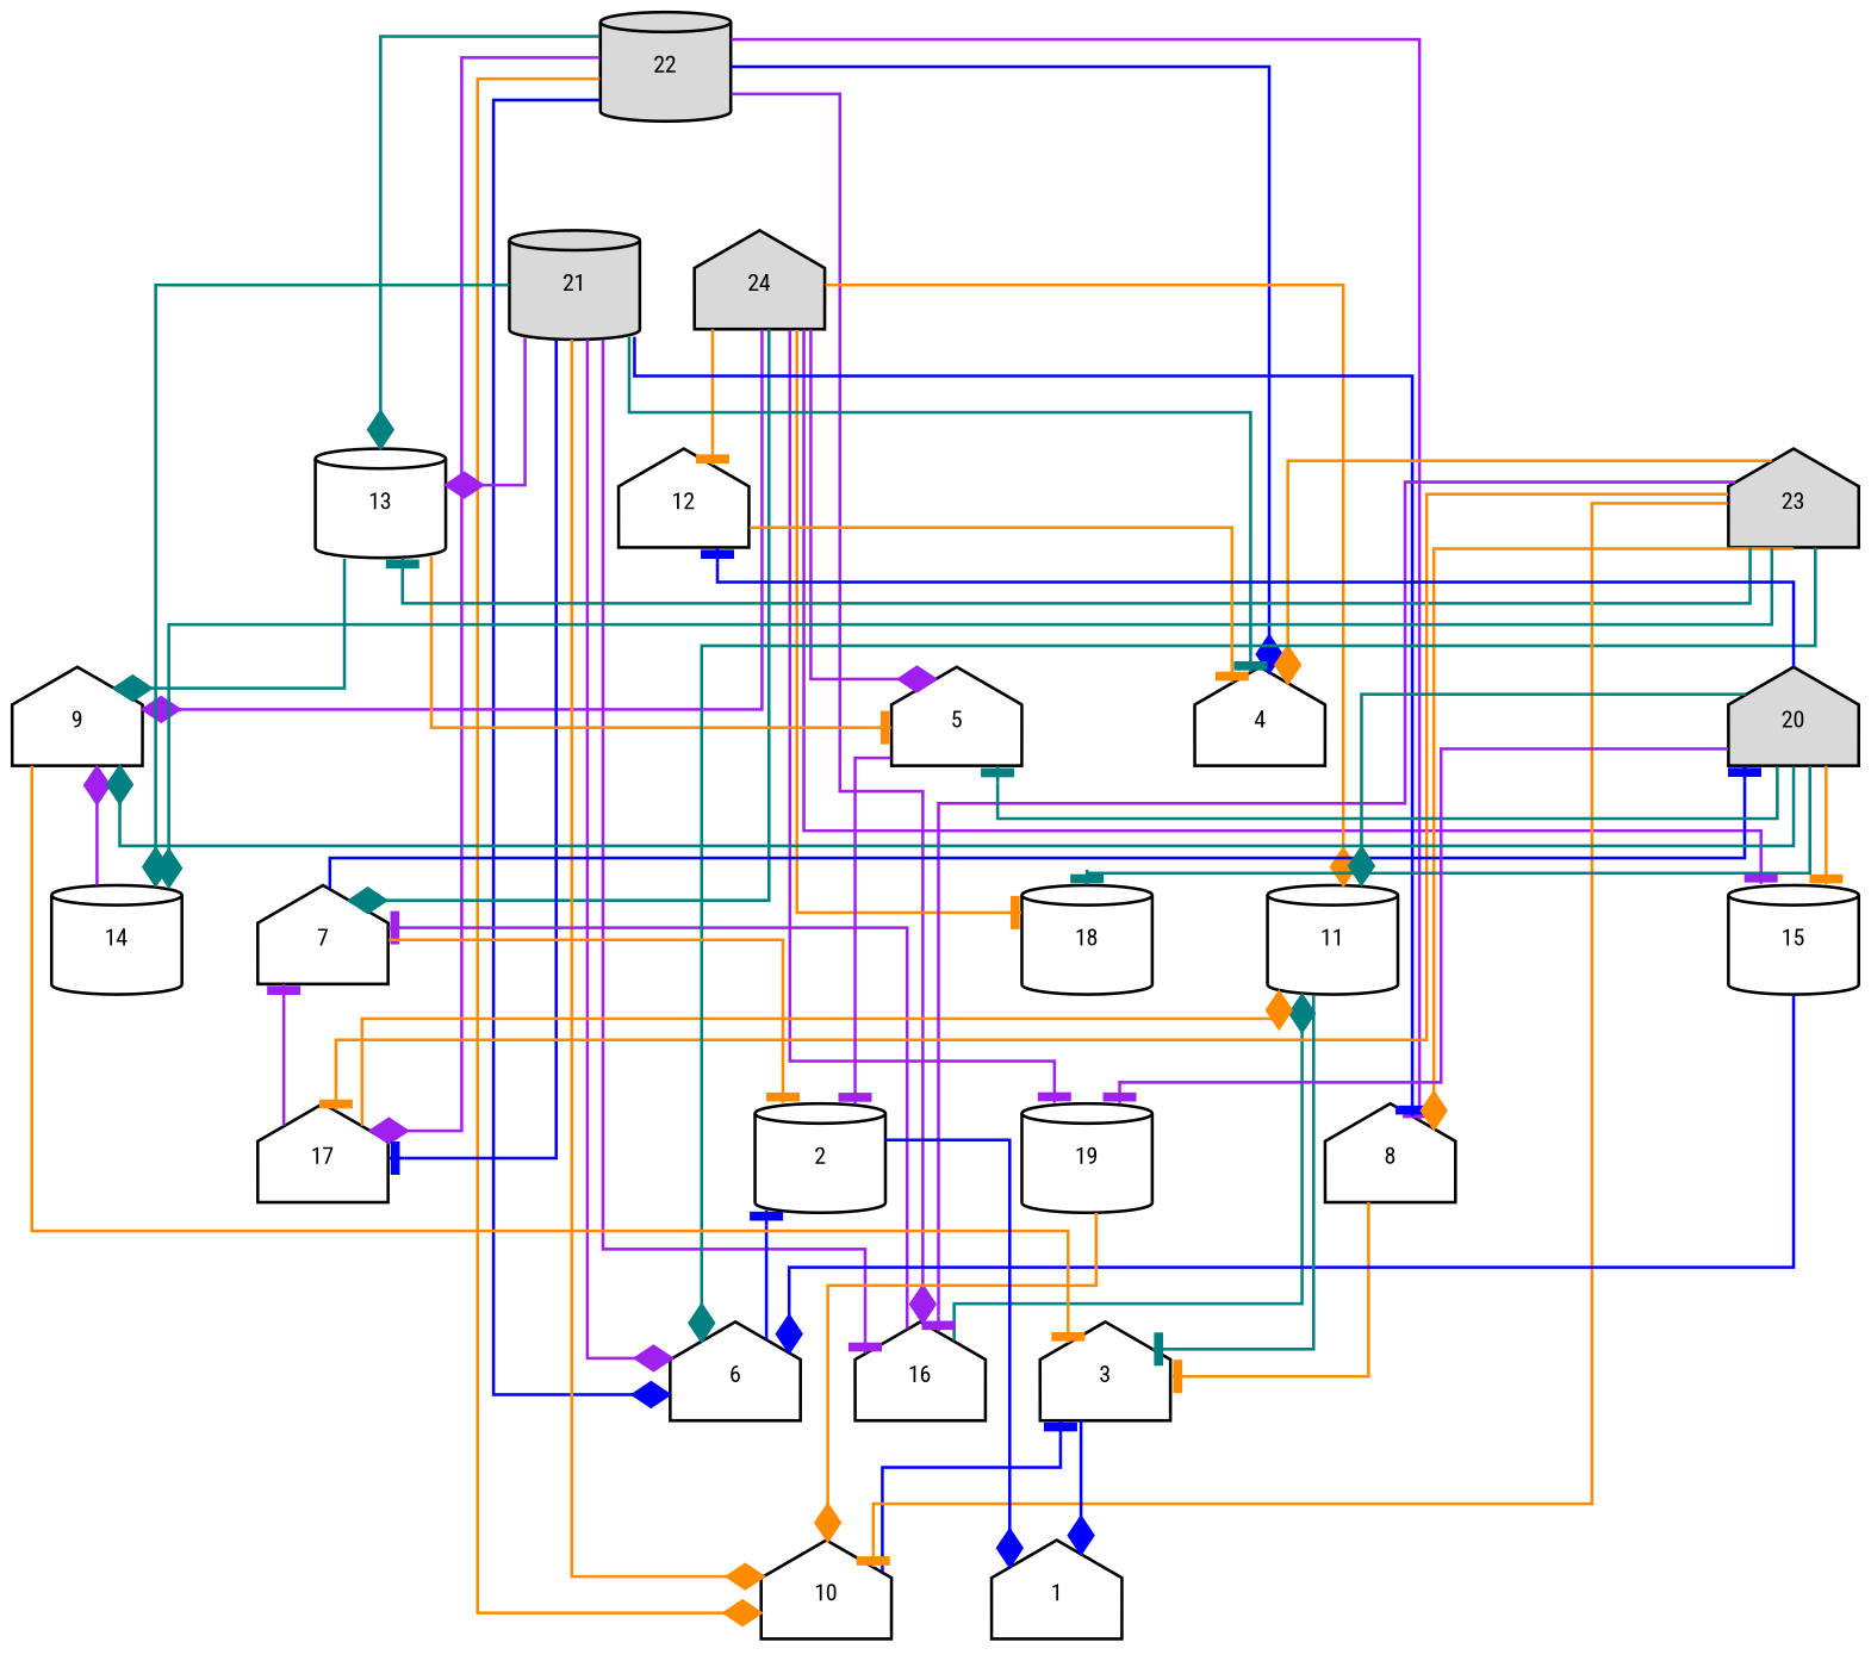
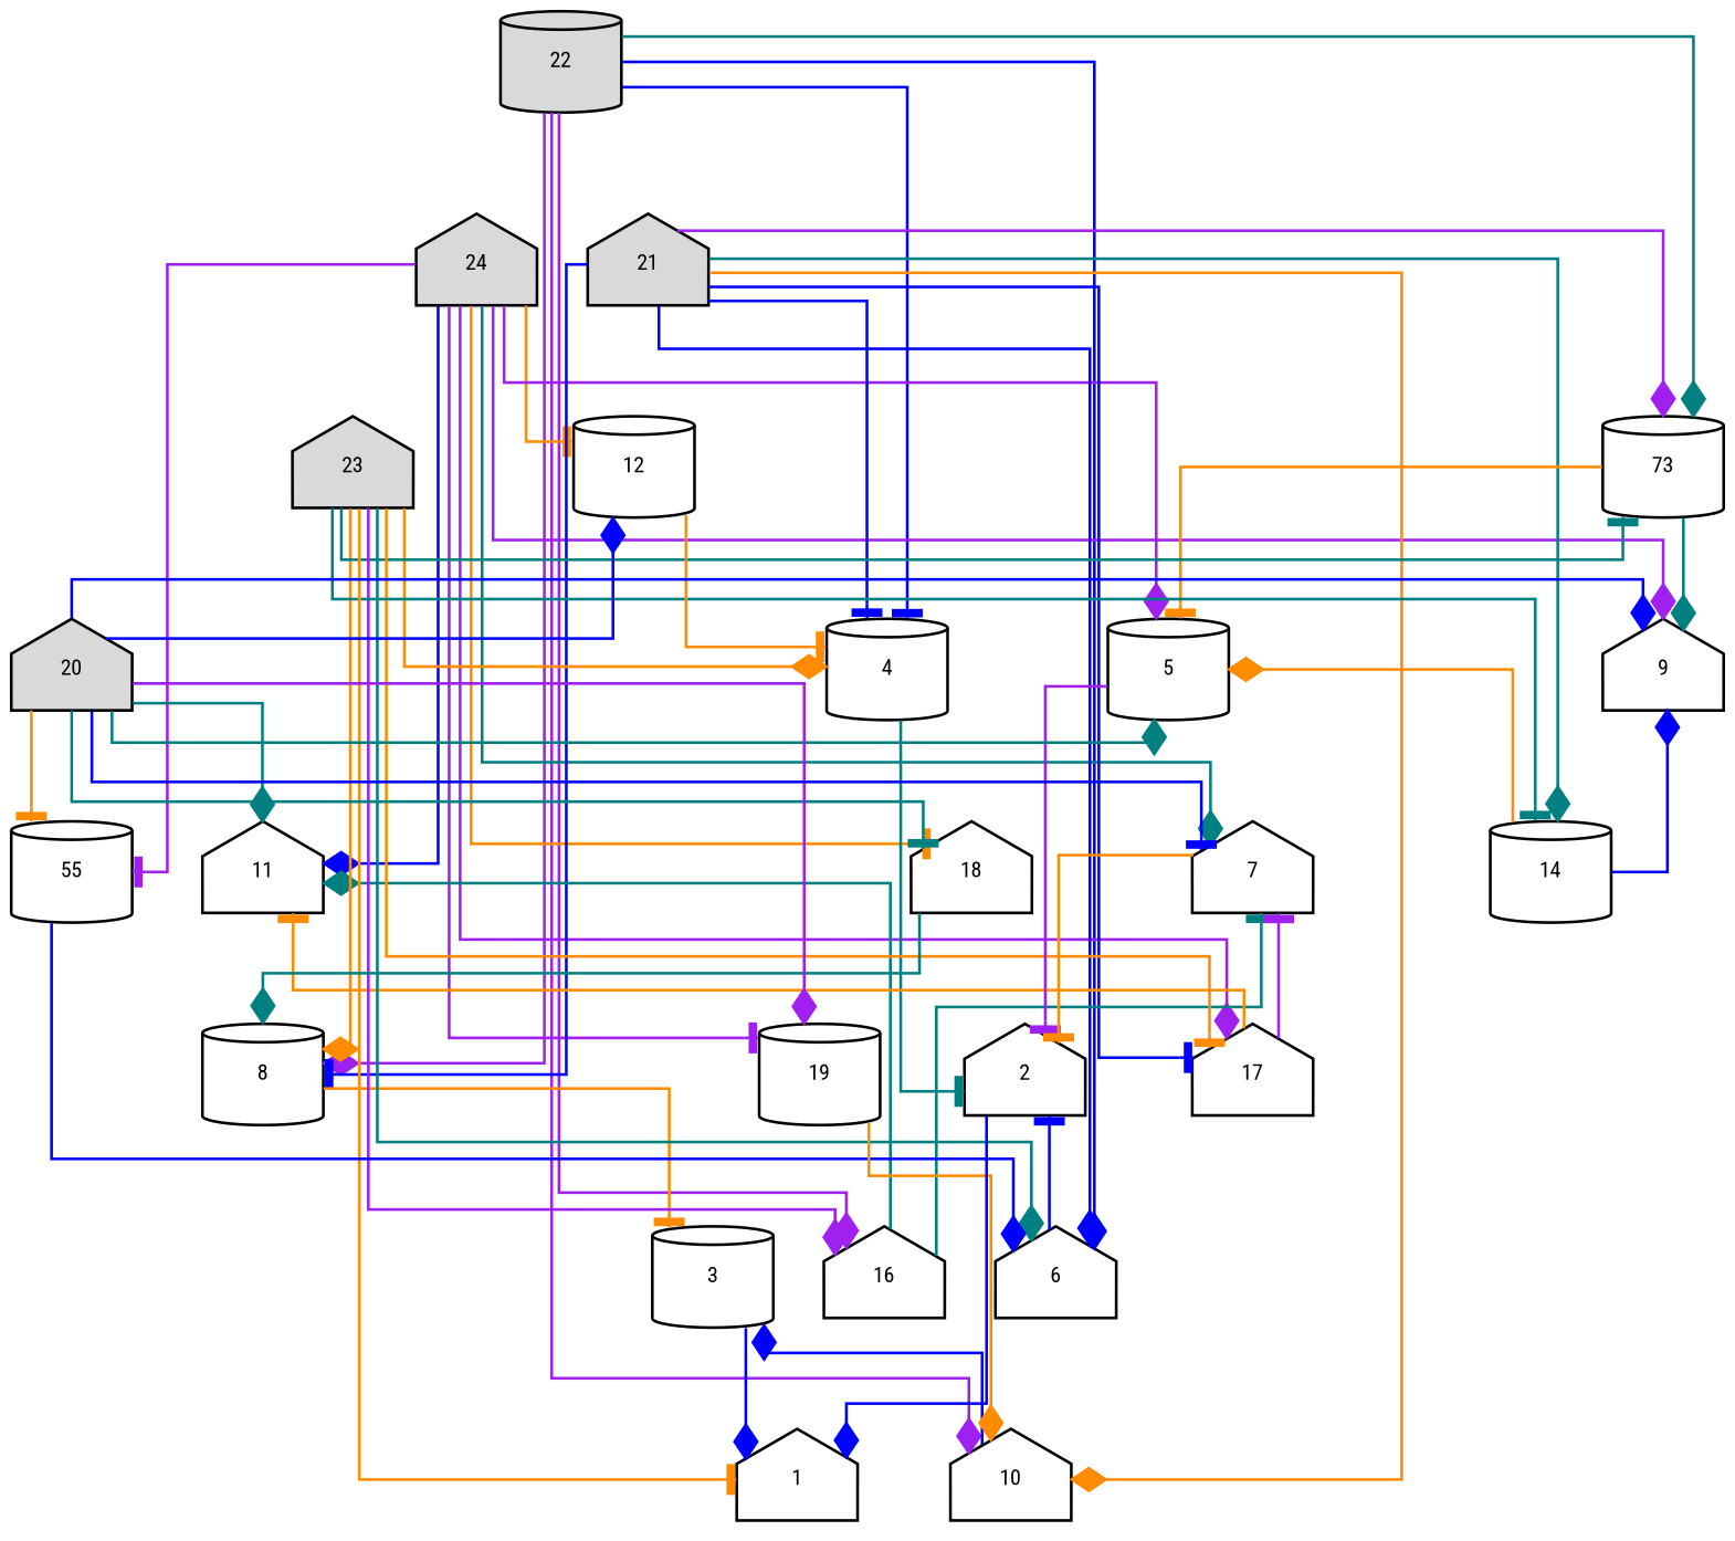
  digraph {
    fontname="Roboto Condensed"
    rank=same
    rankdir=TB
    splines=ortho
    node [fillcolor="#ffffff" fixedsize=true fontname="Roboto Condensed" fontsize=8 shape=house style=filled]
    edge [constraint=false fontname="Roboto Condensed" style=vis]
    n1 [fillcolor="#d9d9d9" label=22 shape=cylinder width=0.6]
    n2 [fillcolor="#d9d9d9" label=24 width=0.6]
-   n3 [fillcolor="#d9d9d9" label=21 shape=cylinder width=0.6]
-   n4 [label=4 width=0.6]
-   n5 [label=8 width=0.6]
-   n6 [label=13 shape=cylinder width=0.6]
+   n3 [fillcolor="#d9d9d9" label=21 width=0.6]
+   n4 [label=4 shape=cylinder width=0.6]
+   n5 [label=8 shape=cylinder width=0.6]
+   n6 [label=73 shape=cylinder width=0.6]
    n7 [label=16 width=0.6]
    n8 [label=17 width=0.6]
    n9 [label=6 width=0.6]
    n10 [label=10 width=0.6]
    n11 [fillcolor="#d9d9d9" label=23 width=0.6]
-   n12 [label=15 shape=cylinder width=0.6]
-   n13 [label=12 width=0.6]
-   n14 [label=11 shape=cylinder width=0.6]
-   n15 [label=5 width=0.6]
-   n16 [label=18 shape=cylinder width=0.6]
+   n12 [label=55 shape=cylinder width=0.6]
+   n13 [label=12 shape=cylinder width=0.6]
+   n14 [label=11 width=0.6]
+   n15 [label=5 shape=cylinder width=0.6]
+   n16 [label=18 width=0.6]
    n17 [label=19 shape=cylinder width=0.6]
    n18 [label=9 width=0.6]
    n19 [label=7 width=0.6]
    n20 [label=14 shape=cylinder width=0.6]
-   n21 [label=2 shape=cylinder width=0.6]
-   n22 [label=3 width=0.6]
+   n21 [label=2 width=0.6]
+   n22 [label=3 shape=cylinder width=0.6]
    n23 [label=1 width=0.6]
    n24 [fillcolor="#d9d9d9" label=20 width=0.6]
    n1 -> n2 [constraint=true style=invis]
    n1 -> n3 [constraint=true style=invis]
-   n1 -> n4 [arrowhead=diamond color=blue]
-   n1 -> n5 [arrowhead=tee color=purple]
+   n1 -> n4 [arrowhead=tee color=blue]
+   n1 -> n5 [arrowhead=diamond color=purple]
    n1 -> n6 [arrowhead=diamond color=teal]
    n1 -> n7 [arrowhead=diamond color=purple]
-   n1 -> n8 [arrowhead=diamond color=purple]
+   n2 -> n8 [arrowhead=diamond color=purple]
    n1 -> n9 [arrowhead=diamond color=blue]
-   n1 -> n10 [arrowhead=diamond color=darkorange]
+   n1 -> n10 [arrowhead=diamond color=purple]
    n2 -> n11 [constraint=true style=invis]
    n2 -> n12 [arrowhead=tee color=purple]
    n2 -> n13 [arrowhead=tee color=darkorange]
    n2 -> n13 [constraint=true style=invis]
-   n2 -> n14 [arrowhead=diamond color=darkorange]
+   n2 -> n14 [arrowhead=diamond color=blue]
    n2 -> n15 [arrowhead=diamond color=purple]
    n2 -> n16 [arrowhead=tee color=darkorange]
    n2 -> n17 [arrowhead=tee color=purple]
    n2 -> n18 [arrowhead=diamond color=purple]
    n2 -> n19 [arrowhead=diamond color=teal]
-   n3 -> n4 [arrowhead=tee color=teal]
+   n3 -> n4 [arrowhead=tee color=blue]
    n3 -> n5 [arrowhead=tee color=blue]
    n3 -> n6 [arrowhead=diamond color=purple]
    n3 -> n6 [constraint=true style=invis]
-   n3 -> n7 [arrowhead=tee color=purple]
    n3 -> n8 [arrowhead=tee color=blue]
-   n3 -> n9 [arrowhead=diamond color=purple]
+   n3 -> n9 [arrowhead=diamond color=blue]
    n3 -> n10 [arrowhead=diamond color=darkorange]
    n3 -> n13 [constraint=true style=invis]
    n3 -> n20 [arrowhead=diamond color=teal]
    n4 -> n14 [constraint=true style=invis]
    n4 -> n16 [constraint=true style=invis]
+   n4 -> n21 [arrowhead=tee color=teal]
    n5 -> n22 [arrowhead=tee color=darkorange]
    n5 -> n22 [constraint=true style=invis]
    n6 -> n15 [arrowhead=tee color=darkorange]
    n6 -> n15 [constraint=true style=invis]
    n6 -> n18 [arrowhead=diamond color=teal]
    n6 -> n18 [constraint=true style=invis]
    n7 -> n10 [constraint=true style=invis]
    n7 -> n14 [arrowhead=diamond color=teal]
-   n7 -> n19 [arrowhead=tee color=purple]
+   n7 -> n19 [arrowhead=tee color=teal]
    n7 -> n23 [constraint=true style=invis]
    n8 -> n9 [constraint=true style=invis]
-   n8 -> n14 [arrowhead=diamond color=darkorange]
+   n8 -> n14 [arrowhead=tee color=darkorange]
    n8 -> n19 [arrowhead=tee color=purple]
    n9 -> n10 [constraint=true style=invis]
    n9 -> n21 [arrowhead=tee color=blue]
-   n10 -> n22 [arrowhead=tee color=blue]
+   n10 -> n22 [arrowhead=diamond color=blue]
    n11 -> n4 [arrowhead=diamond color=darkorange]
    n11 -> n4 [constraint=true style=invis]
    n11 -> n5 [arrowhead=diamond color=darkorange]
    n11 -> n6 [arrowhead=tee color=teal]
-   n11 -> n7 [arrowhead=tee color=purple]
+   n11 -> n7 [arrowhead=diamond color=purple]
    n11 -> n8 [arrowhead=tee color=darkorange]
    n11 -> n9 [arrowhead=diamond color=teal]
-   n11 -> n10 [arrowhead=tee color=darkorange]
-   n11 -> n20 [arrowhead=diamond color=teal]
+   n11 -> n23 [arrowhead=tee color=darkorange]
+   n11 -> n20 [arrowhead=tee color=teal]
    n11 -> n24 [constraint=true style=invis]
    n12 -> n5 [constraint=true style=invis]
    n12 -> n9 [arrowhead=diamond color=blue]
    n13 -> n4 [arrowhead=tee color=darkorange]
    n13 -> n4 [constraint=true style=invis]
    n13 -> n15 [constraint=true style=invis]
    n14 -> n5 [constraint=true style=invis]
    n14 -> n17 [constraint=true style=invis]
-   n14 -> n22 [arrowhead=tee color=teal]
    n15 -> n16 [constraint=true style=invis]
    n15 -> n19 [constraint=true style=invis]
    n15 -> n21 [arrowhead=tee color=purple]
+   n16 -> n5 [arrowhead=diamond color=teal]
    n16 -> n17 [constraint=true style=invis]
    n16 -> n21 [constraint=true style=invis]
    n17 -> n7 [constraint=true style=invis]
    n17 -> n10 [arrowhead=diamond color=darkorange]
    n17 -> n22 [constraint=true style=invis]
    n18 -> n19 [constraint=true style=invis]
    n18 -> n20 [constraint=true style=invis]
-   n18 -> n22 [arrowhead=tee color=darkorange]
    n19 -> n8 [constraint=true style=invis]
    n19 -> n21 [arrowhead=tee color=darkorange]
    n19 -> n21 [constraint=true style=invis]
    n20 -> n8 [constraint=true style=invis]
-   n20 -> n18 [arrowhead=diamond color=purple]
+   n20 -> n15 [arrowhead=diamond color=darkorange]
+   n20 -> n18 [arrowhead=diamond color=blue]
    n21 -> n7 [constraint=true style=invis]
    n21 -> n9 [constraint=true style=invis]
    n21 -> n23 [arrowhead=diamond color=blue]
    n22 -> n23 [arrowhead=diamond color=blue]
    n22 -> n23 [constraint=true style=invis]
    n24 -> n12 [arrowhead=tee color=darkorange]
    n24 -> n12 [constraint=true style=invis]
-   n24 -> n13 [arrowhead=tee color=blue]
+   n24 -> n13 [arrowhead=diamond color=blue]
    n24 -> n14 [arrowhead=diamond color=teal]
    n24 -> n14 [constraint=true style=invis]
-   n24 -> n15 [arrowhead=tee color=teal]
+   n24 -> n15 [arrowhead=diamond color=teal]
    n24 -> n16 [arrowhead=tee color=teal]
-   n24 -> n17 [arrowhead=tee color=purple]
-   n24 -> n18 [arrowhead=diamond color=teal]
-   n19 -> n24 [arrowhead=tee color=blue]
+   n24 -> n17 [arrowhead=diamond color=purple]
+   n24 -> n18 [arrowhead=diamond color=blue]
+   n24 -> n19 [arrowhead=tee color=blue]
  }
